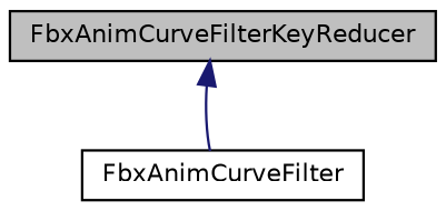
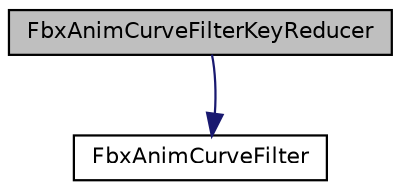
  digraph {
    node [color=black fontname=Helvetica fontsize=10 shape=record style=filled]
    n1 [fillcolor=grey75 fontcolor=black height=0.2 label=FbxAnimCurveFilterKeyReducer width=0.4]
    n2 [fillcolor=white height=0.2 label=FbxAnimCurveFilter width=0.4]
-   n1 -> n2 [color=midnightblue dir=back fontname=Helvetica fontsize=10 labelfontname=Helvetica labelfontsize=10 style=solid]
+   n2 -> n1 [color=midnightblue dir=back fontname=Helvetica fontsize=10 labelfontname=Helvetica labelfontsize=10 style=solid]
  }
